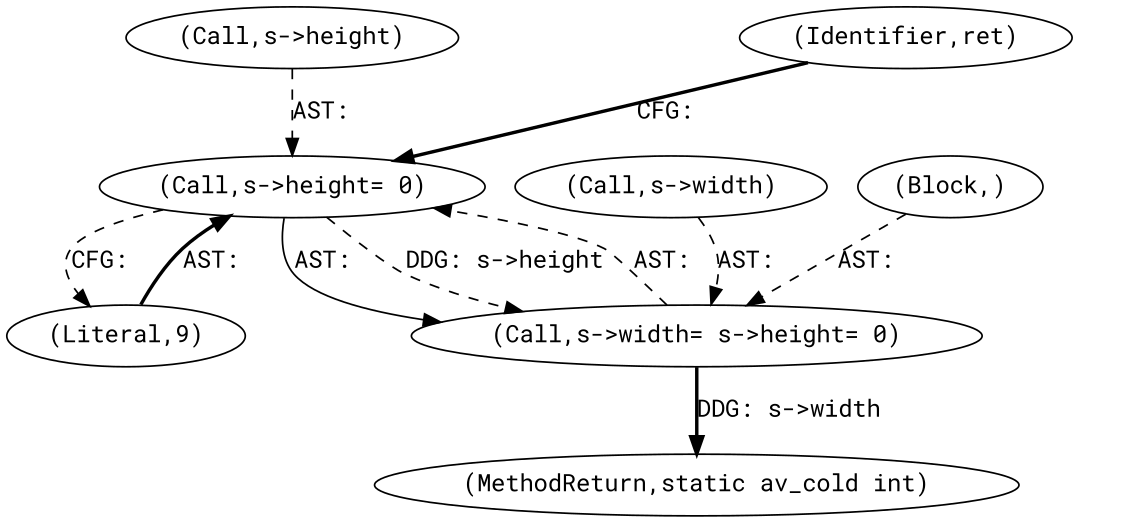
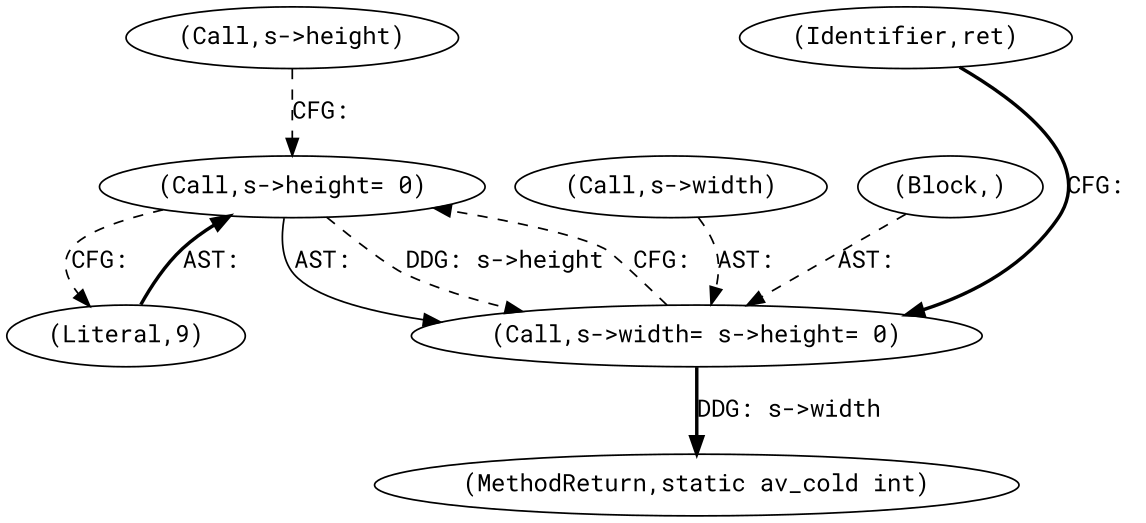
  digraph {
    fontname="Roboto Mono"
    node [fontname="Roboto Mono"]
    edge [fontname="Roboto Mono" style=dashed]
    n1 [label="(Call,s->height= 0)"]
    n2 [label="(Call,s->width= s->height= 0)"]
    n3 [label="(Literal,9)"]
    n4 [label="(MethodReturn,static av_cold int)"]
    n5 [label="(Block,)"]
    n6 [label="(Identifier,ret)"]
    n7 [label="(Call,s->height)"]
    n8 [label="(Call,s->width)"]
    n1 -> n2 [label="AST: " style=solid]
    n1 -> n2 [label="DDG: s->height"]
    n1 -> n3 [label="CFG: "]
-   n2 -> n1 [label="AST: "]
+   n2 -> n1 [label="CFG: "]
    n2 -> n4 [label="DDG: s->width" style=bold]
    n3 -> n1 [label="AST: " style=bold]
    n5 -> n2 [label="AST: "]
-   n6 -> n1 [label="CFG: " style=bold]
-   n7 -> n1 [label="AST: "]
+   n6 -> n2 [label="CFG: " style=bold]
+   n7 -> n1 [label="CFG: "]
    n8 -> n2 [label="AST: "]
  }
